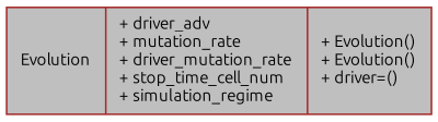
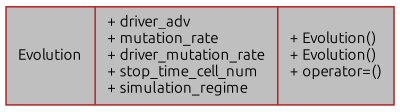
  digraph {
    rankdir=LR
    fontname=Ubuntu
-   n1 [color=brown fillcolor=grey75 fontcolor=black fontname=Ubuntu fontsize=10 height=0.2 label="{Evolution\n|+ driver_adv\l+ mutation_rate\l+ driver_mutation_rate\l+ stop_time_cell_num\l+ simulation_regime\l|+ Evolution()\l+ Evolution()\l+ driver=()\l}" shape=record style=filled width=0.4]
+   n1 [color=brown fillcolor=grey75 fontcolor=black fontname=Ubuntu fontsize=10 height=0.2 label="{Evolution\n|+ driver_adv\l+ mutation_rate\l+ driver_mutation_rate\l+ stop_time_cell_num\l+ simulation_regime\l|+ Evolution()\l+ Evolution()\l+ operator=()\l}" shape=record style=filled width=0.4]
  }
